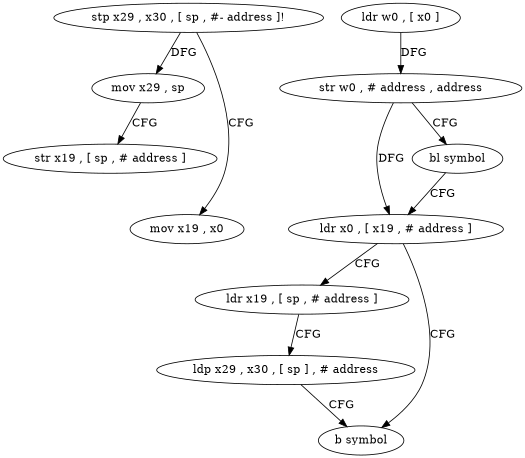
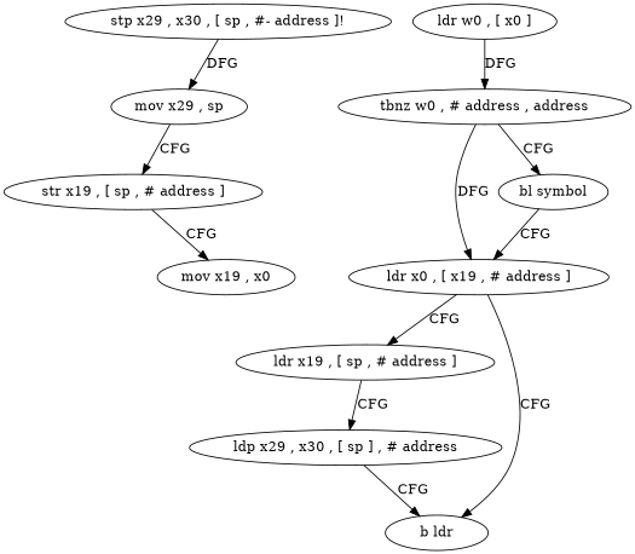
  digraph {
    n1 [label="stp x29 , x30 , [ sp , #- address ]!"]
    n2 [label="mov x29 , sp"]
    n3 [label="str x19 , [ sp , # address ]"]
    n4 [label="mov x19 , x0"]
    n5 [label="ldr w0 , [ x0 ]"]
-   n6 [label="str w0 , # address , address"]
+   n6 [label="tbnz w0 , # address , address"]
    n7 [label="ldr x0 , [ x19 , # address ]"]
    n8 [label="ldr x19 , [ sp , # address ]"]
-   n9 [label="b symbol"]
+   n9 [label="b ldr"]
    n10 [label="bl symbol"]
    n11 [label="ldp x29 , x30 , [ sp ] , # address"]
    n1 -> n2 [label=DFG]
    n2 -> n3 [label=CFG]
-   n1 -> n4 [label=CFG]
+   n3 -> n4 [label=CFG]
    n5 -> n6 [label=DFG]
    n6 -> n7 [label=DFG]
    n6 -> n10 [label=CFG]
    n7 -> n8 [label=CFG]
    n7 -> n9 [label=CFG]
    n8 -> n11 [label=CFG]
    n10 -> n7 [label=CFG]
    n11 -> n9 [label=CFG]
  }
